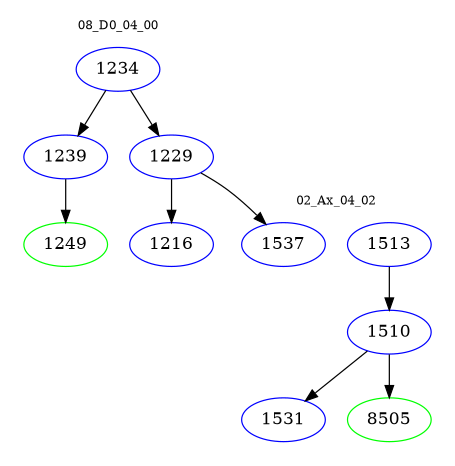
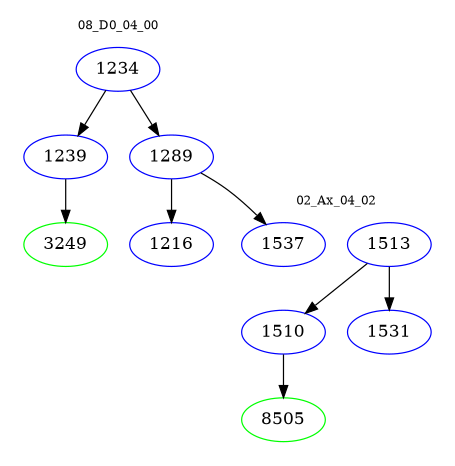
  digraph {
    node [color=blue]
    edge [color=black]
    n1 [label=1513]
    n2 [label=1510]
    n3 [label=1531]
    n4 [color=green label=8505]
    n5 [label=1537]
    n6 [label=1234]
-   n7 [label=1229]
+   n7 [label=1289]
    n8 [label=1239]
    n9 [label=1216]
-   n10 [color=green label=1249]
+   n10 [color=green label=3249]
    subgraph cluster_1 {
      color=white
      fontsize=10
      label="02_Ax_04_02"
      n1
      n2
      n3
      n4
      n5
    }
    subgraph cluster_2 {
      color=white
      fontsize=10
      label="08_D0_04_00"
      n6
      n7
      n8
      n9
      n10
    }
    n1 -> n2
-   n2 -> n3
+   n1 -> n3
    n2 -> n4
    n6 -> n7
    n6 -> n8
    n7 -> n5
    n7 -> n9
    n8 -> n10
  }
